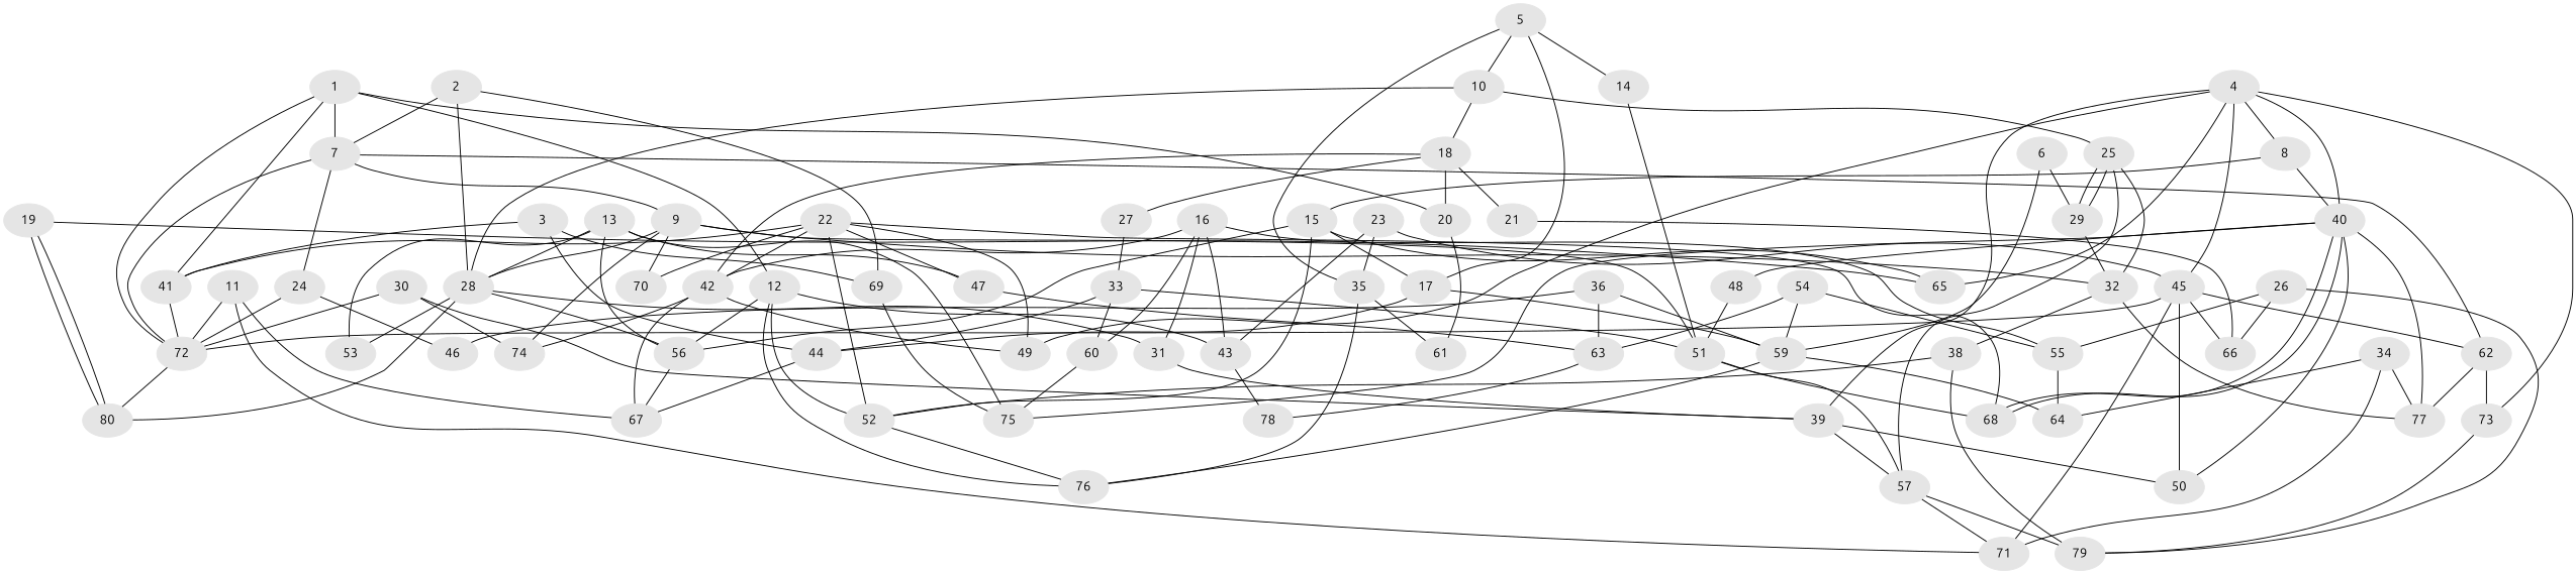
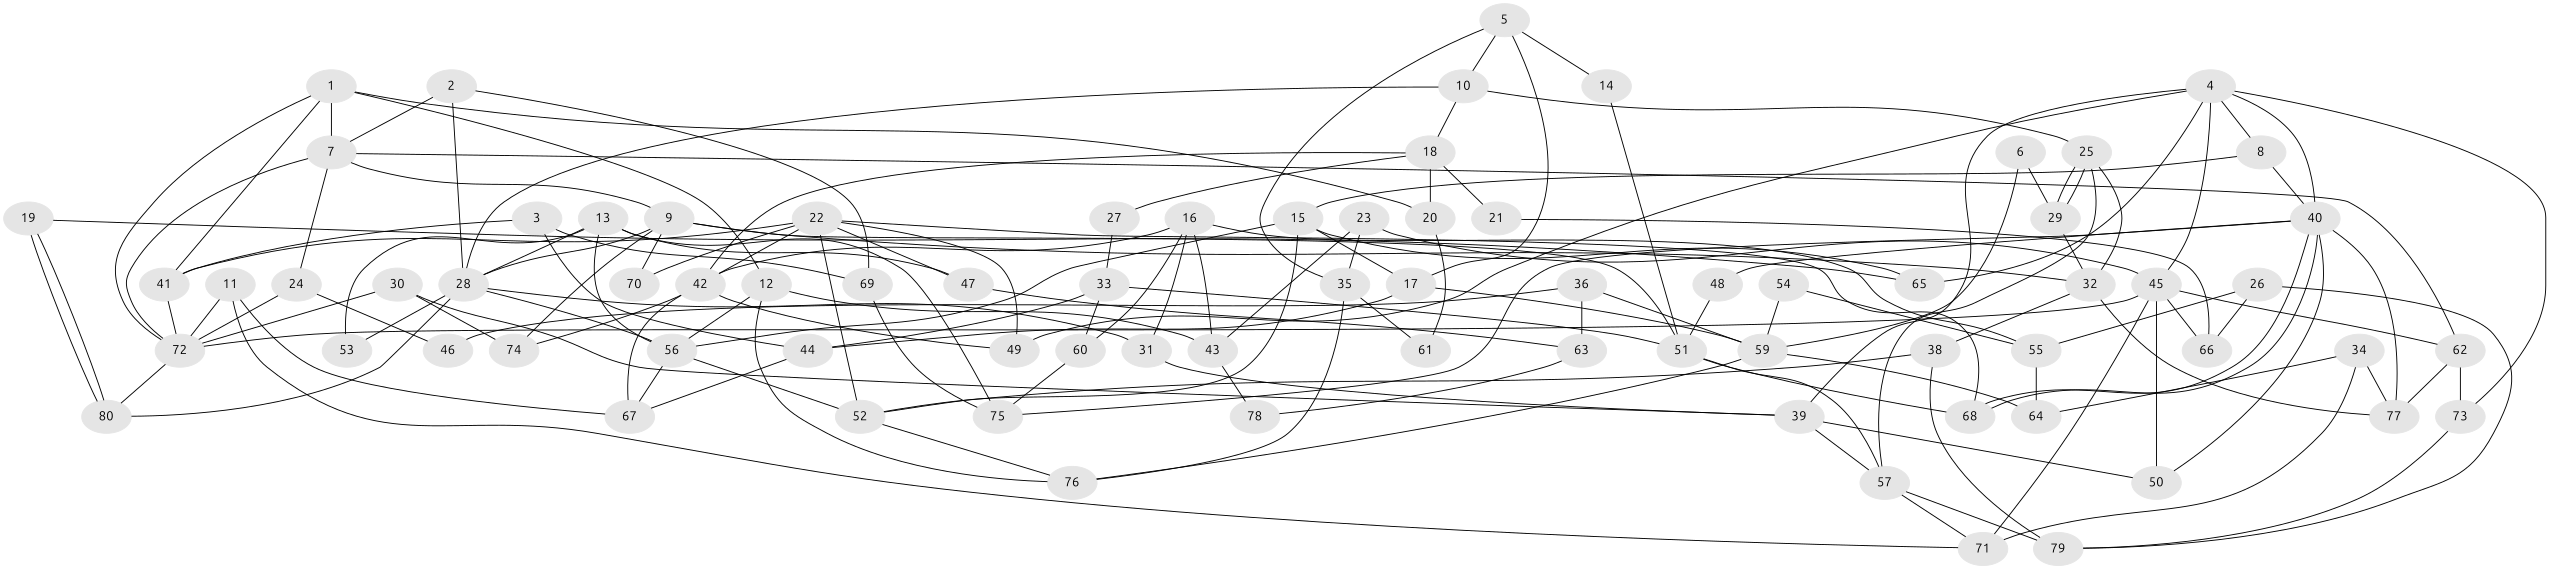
  graph {
    fontname=Ubuntu
    node [color=gray90 fontname=Ubuntu style=filled]
    edge [fontname=Ubuntu]
    1
    7
    12
    20
    41
    72
    9
    24
    62
    43
    52
    56
    76
    61
    80
    2
    28
    69
    53
    31
    75
    3
    44
    67
    4
    8
    39
    40
    45
    49
    65
    73
    15
    57
    50
    68
    77
    48
    71
    66
    79
    5
    10
    14
    17
    35
    18
    25
    51
    59
    6
    29
    32
    64
    70
    74
    46
    38
    42
    21
    27
    11
    78
    13
    47
    63
    16
    55
    60
    33
    19
    22
    23
    26
    30
    34
    36
    54
    1 -- 7
    1 -- 12
    1 -- 20
    1 -- 41
    1 -- 72
    7 -- 72
    7 -- 9
    7 -- 24
    7 -- 62
    12 -- 43
-   12 -- 52
+   56 -- 52
    12 -- 56
    12 -- 76
    20 -- 61
    41 -- 72
    72 -- 80
    9 -- 28
    9 -- 51
    9 -- 32
    9 -- 70
    9 -- 74
    24 -- 72
    24 -- 46
    62 -- 73
    62 -- 77
    43 -- 78
    52 -- 76
    56 -- 67
    2 -- 7
    2 -- 28
    2 -- 69
    28 -- 56
    28 -- 80
    28 -- 53
    28 -- 31
    69 -- 75
    31 -- 39
    3 -- 41
    3 -- 69
    3 -- 44
    44 -- 67
    4 -- 8
    4 -- 39
    4 -- 40
    4 -- 45
    4 -- 49
    4 -- 65
    4 -- 73
    8 -- 40
    8 -- 15
    39 -- 57
    39 -- 50
    40 -- 75
    40 -- 50
    40 -- 68
    40 -- 68
    40 -- 77
    40 -- 48
    45 -- 72
    45 -- 62
    45 -- 50
    45 -- 71
    45 -- 66
    73 -- 79
    15 -- 52
    15 -- 56
    15 -- 65
    15 -- 17
    57 -- 71
    57 -- 79
    48 -- 51
    5 -- 10
    5 -- 14
    5 -- 17
    5 -- 35
    10 -- 28
    10 -- 18
    10 -- 25
    14 -- 51
    17 -- 44
    17 -- 59
    35 -- 76
    35 -- 61
    18 -- 20
    18 -- 42
    18 -- 21
    18 -- 27
    25 -- 57
    25 -- 29
    25 -- 29
    25 -- 32
    51 -- 57
    51 -- 68
    59 -- 76
    59 -- 64
    6 -- 59
    6 -- 29
    29 -- 32
    32 -- 77
    32 -- 38
    38 -- 52
    38 -- 79
    42 -- 67
    42 -- 49
    42 -- 74
    21 -- 66
    27 -- 33
    11 -- 72
    11 -- 67
    11 -- 71
    13 -- 56
    13 -- 28
    13 -- 53
    13 -- 75
    13 -- 47
    47 -- 63
    63 -- 78
    16 -- 43
    16 -- 31
    16 -- 42
    16 -- 55
    16 -- 60
    55 -- 64
    60 -- 75
    33 -- 44
    33 -- 51
    33 -- 60
    19 -- 80
    19 -- 80
    19 -- 65
    22 -- 41
    22 -- 52
    22 -- 49
    22 -- 68
    22 -- 70
    22 -- 42
    22 -- 47
    23 -- 43
    23 -- 45
    23 -- 35
    26 -- 66
    26 -- 79
    26 -- 55
    30 -- 72
    30 -- 39
    30 -- 74
    34 -- 77
    34 -- 71
    34 -- 64
    36 -- 59
    36 -- 46
    36 -- 63
    54 -- 59
-   54 -- 63
    54 -- 55
  }
